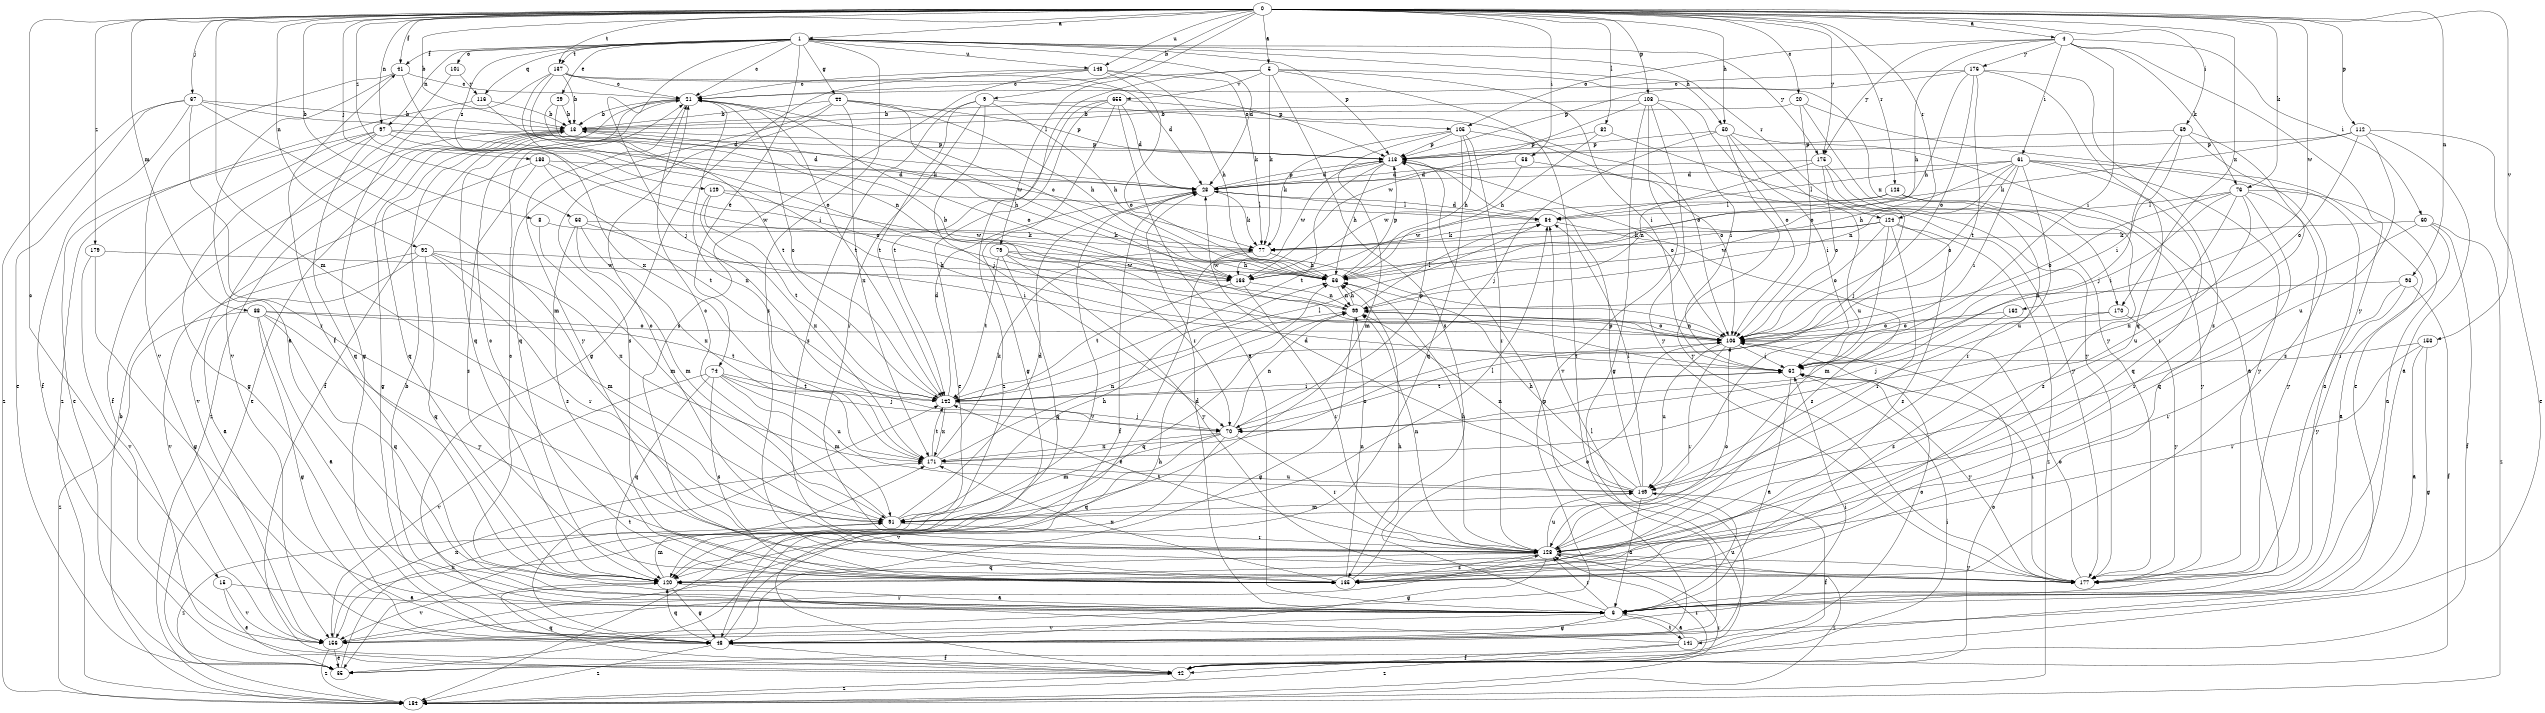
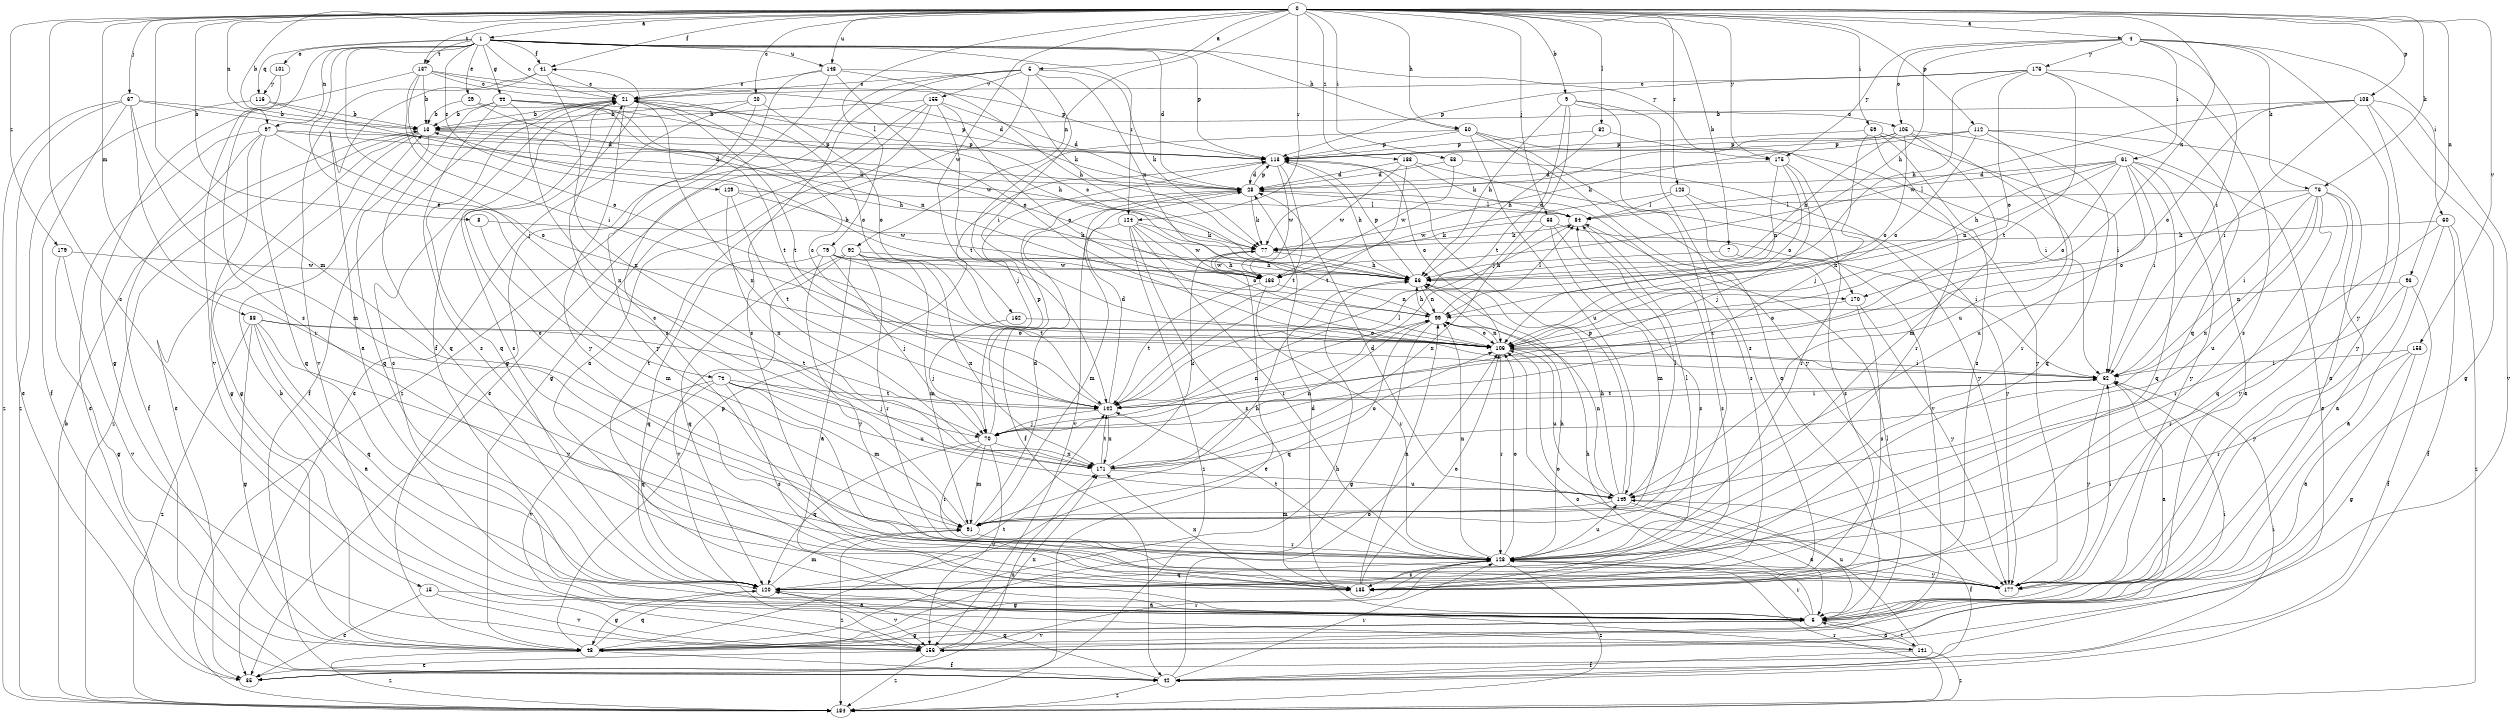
  strict digraph {
    0
    1
    4
    5
+   7
    8
    9
    13
    15
    20
    41
    50
    58
    59
    63
    67
    76
    79
    82
    88
    91
    92
    93
    97
    108
    112
    123
    124
    137
    148
    153
    162
    170
    175
    179
    183
    21
    28
    29
    n40 [label=74]
    44
    70
    101
    113
    116
    129
    135
    56
    60
    61
    62
    105
    176
    177
    77
    141
-   155 [label=655]
+   155
    184
    128
    142
    48
    35
    120
    6
    156
    106
    171
    149
    163
    42
    84
    99
    0 -> 1 [label=a]
    0 -> 4 [label=a]
    0 -> 5 [label=a]
+   0 -> 7 [label=b]
    0 -> 8 [label=b]
    0 -> 9 [label=b]
    0 -> 13 [label=b]
    0 -> 15 [label=c]
    0 -> 20 [label=c]
    0 -> 41 [label=f]
    0 -> 50 [label=h]
    0 -> 58 [label=i]
    0 -> 59 [label=i]
    0 -> 63 [label=j]
    0 -> 67 [label=j]
    0 -> 76 [label=k]
    0 -> 79 [label=l]
    0 -> 82 [label=l]
    0 -> 88 [label=m]
    0 -> 91 [label=m]
    0 -> 92 [label=n]
    0 -> 93 [label=n]
    0 -> 97 [label=n]
    0 -> 108 [label=p]
    0 -> 112 [label=p]
    0 -> 123 [label=r]
    0 -> 124 [label=r]
    0 -> 137 [label=t]
    0 -> 148 [label=u]
    0 -> 153 [label=v]
    0 -> 162 [label=w]
    0 -> 170 [label=x]
    0 -> 175 [label=y]
    0 -> 179 [label=z]
    0 -> 183 [label=z]
    1 -> 41 [label=f]
    1 -> 50 [label=h]
    1 -> 97 [label=n]
    1 -> 124 [label=r]
    1 -> 137 [label=t]
    1 -> 148 [label=u]
    1 -> 175 [label=y]
    1 -> 21 [label=c]
    1 -> 28 [label=d]
    1 -> 29 [label=e]
    1 -> n40 [label=e]
    1 -> 44 [label=g]
    1 -> 70 [label=j]
    1 -> 101 [label=o]
    1 -> 113 [label=p]
    1 -> 116 [label=q]
    1 -> 129 [label=s]
    1 -> 135 [label=s]
    4 -> 76 [label=k]
    4 -> 175 [label=y]
    4 -> 56 [label=h]
    4 -> 60 [label=i]
    4 -> 61 [label=i]
    4 -> 62 [label=i]
    4 -> 105 [label=o]
    4 -> 176 [label=y]
    4 -> 177 [label=y]
    5 -> 170 [label=x]
    5 -> 21 [label=c]
    5 -> 135 [label=s]
    5 -> 62 [label=i]
    5 -> 77 [label=k]
    5 -> 141 [label=t]
    5 -> 155 [label=v]
    5 -> 184 [label=z]
+   7 -> 170 [label=x]
+   7 -> 56 [label=h]
    8 -> 91 [label=m]
    8 -> 77 [label=k]
    9 -> 70 [label=j]
    9 -> 135 [label=s]
    9 -> 56 [label=h]
    9 -> 105 [label=o]
    9 -> 128 [label=r]
    9 -> 142 [label=t]
    13 -> 113 [label=p]
    13 -> 56 [label=h]
    13 -> 184 [label=z]
    13 -> 48 [label=g]
    13 -> 35 [label=e]
    13 -> 120 [label=q]
    15 -> 35 [label=e]
    15 -> 6 [label=a]
    15 -> 156 [label=v]
    20 -> 13 [label=b]
    20 -> 177 [label=y]
    20 -> 35 [label=e]
    20 -> 106 [label=o]
    41 -> 21 [label=c]
    41 -> 6 [label=a]
    41 -> 156 [label=v]
    41 -> 171 [label=x]
    50 -> 70 [label=j]
    50 -> 113 [label=p]
    50 -> 62 [label=i]
    50 -> 177 [label=y]
    50 -> 6 [label=a]
    50 -> 149 [label=u]
    58 -> 28 [label=d]
    58 -> 177 [label=y]
    58 -> 163 [label=w]
    59 -> 70 [label=j]
    59 -> 113 [label=p]
    59 -> 135 [label=s]
    59 -> 62 [label=i]
    59 -> 128 [label=r]
    63 -> 91 [label=m]
    63 -> 135 [label=s]
    63 -> 62 [label=i]
    63 -> 77 [label=k]
    63 -> 171 [label=x]
    67 -> 13 [label=b]
    67 -> 91 [label=m]
    67 -> 28 [label=d]
    67 -> 184 [label=z]
    67 -> 128 [label=r]
    67 -> 35 [label=e]
    67 -> 42 [label=f]
    76 -> 62 [label=i]
    76 -> 177 [label=y]
    76 -> 120 [label=q]
    76 -> 6 [label=a]
    76 -> 106 [label=o]
    76 -> 171 [label=x]
    76 -> 149 [label=u]
    76 -> 84 [label=l]
-   79 -> 70 [label=r]
+   79 -> 70 [label=j]
    79 -> 56 [label=h]
    79 -> 177 [label=y]
    79 -> 142 [label=t]
    79 -> 120 [label=q]
    79 -> 163 [label=w]
    82 -> 113 [label=p]
    82 -> 56 [label=h]
    82 -> 177 [label=y]
    88 -> 177 [label=y]
    88 -> 184 [label=z]
    88 -> 142 [label=t]
    88 -> 48 [label=g]
    88 -> 120 [label=q]
    88 -> 6 [label=a]
    88 -> 106 [label=o]
    91 -> 21 [label=c]
    91 -> 28 [label=d]
    91 -> 56 [label=h]
    91 -> 184 [label=z]
    91 -> 128 [label=r]
    91 -> 84 [label=l]
    92 -> 91 [label=m]
    92 -> 56 [label=h]
    92 -> 128 [label=r]
    92 -> 120 [label=q]
    92 -> 6 [label=a]
    92 -> 156 [label=v]
    92 -> 171 [label=x]
    93 -> 177 [label=y]
    93 -> 128 [label=r]
    93 -> 42 [label=f]
    93 -> 99 [label=n]
    97 -> 28 [label=d]
    97 -> 113 [label=p]
    97 -> 48 [label=g]
    97 -> 35 [label=e]
    97 -> 120 [label=q]
    97 -> 106 [label=o]
    97 -> 42 [label=f]
    108 -> 13 [label=b]
    108 -> 62 [label=i]
    108 -> 177 [label=y]
    108 -> 48 [label=g]
    108 -> 156 [label=v]
    108 -> 106 [label=o]
    108 -> 163 [label=w]
    112 -> 113 [label=p]
    112 -> 77 [label=k]
    112 -> 35 [label=e]
    112 -> 6 [label=a]
    112 -> 106 [label=o]
    112 -> 149 [label=u]
    123 -> 135 [label=s]
    123 -> 177 [label=y]
    123 -> 163 [label=w]
    123 -> 84 [label=l]
    124 -> 91 [label=m]
    124 -> 135 [label=s]
    124 -> 77 [label=k]
    124 -> 184 [label=z]
    124 -> 128 [label=r]
    124 -> 106 [label=o]
    124 -> 163 [label=w]
    137 -> 13 [label=b]
    137 -> 21 [label=c]
    137 -> 28 [label=d]
    137 -> 113 [label=p]
    137 -> 62 [label=i]
    137 -> 48 [label=g]
    137 -> 106 [label=o]
    148 -> 21 [label=c]
    148 -> 135 [label=s]
    148 -> 56 [label=h]
    148 -> 77 [label=k]
    148 -> 48 [label=g]
    148 -> 106 [label=o]
    153 -> 62 [label=i]
    153 -> 128 [label=r]
    153 -> 48 [label=g]
    153 -> 6 [label=a]
    162 -> 70 [label=j]
    162 -> 106 [label=o]
    170 -> 135 [label=s]
    170 -> 177 [label=y]
    170 -> 106 [label=o]
    175 -> 28 [label=d]
    175 -> 70 [label=j]
    175 -> 128 [label=r]
    175 -> 106 [label=o]
    175 -> 99 [label=n]
    179 -> 48 [label=g]
    179 -> 156 [label=v]
    179 -> 163 [label=w]
    183 -> 28 [label=d]
    183 -> 135 [label=s]
    183 -> 142 [label=t]
    183 -> 156 [label=v]
    183 -> 163 [label=w]
    21 -> 13 [label=b]
    21 -> 177 [label=y]
    21 -> 142 [label=t]
    21 -> 120 [label=q]
    21 -> 106 [label=o]
    21 -> 171 [label=x]
    21 -> 42 [label=f]
    28 -> 113 [label=p]
    28 -> 77 [label=k]
    28 -> 156 [label=v]
    28 -> 42 [label=f]
    28 -> 84 [label=l]
    29 -> 13 [label=b]
    29 -> 142 [label=t]
    29 -> 99 [label=n]
    n40 -> 91 [label=m]
    n40 -> 70 [label=j]
    n40 -> 135 [label=s]
    n40 -> 142 [label=t]
    n40 -> 120 [label=q]
    n40 -> 156 [label=v]
    n40 -> 149 [label=u]
    44 -> 13 [label=b]
    44 -> 113 [label=p]
    44 -> 135 [label=s]
    44 -> 56 [label=h]
    44 -> 120 [label=q]
    44 -> 171 [label=x]
    44 -> 163 [label=w]
    70 -> 91 [label=m]
    70 -> 113 [label=p]
    70 -> 128 [label=r]
    70 -> 120 [label=q]
    70 -> 156 [label=v]
    70 -> 171 [label=x]
    70 -> 99 [label=n]
    101 -> 116 [label=y]
    101 -> 156 [label=v]
    113 -> 28 [label=d]
    113 -> 56 [label=h]
    113 -> 142 [label=t]
    113 -> 106 [label=o]
    113 -> 163 [label=w]
    116 -> 13 [label=b]
    116 -> 77 [label=k]
    116 -> 184 [label=z]
    129 -> 142 [label=t]
    129 -> 171 [label=x]
    129 -> 163 [label=w]
    129 -> 84 [label=l]
    135 -> 21 [label=c]
    135 -> 106 [label=o]
    135 -> 171 [label=x]
    135 -> 99 [label=n]
    56 -> 21 [label=c]
    56 -> 113 [label=p]
    56 -> 99 [label=n]
    60 -> 77 [label=k]
    60 -> 184 [label=z]
    60 -> 128 [label=r]
    60 -> 6 [label=a]
    60 -> 42 [label=f]
    61 -> 28 [label=d]
    61 -> 56 [label=h]
    61 -> 62 [label=i]
    61 -> 177 [label=y]
    61 -> 120 [label=q]
    61 -> 6 [label=a]
    61 -> 106 [label=o]
    61 -> 149 [label=u]
    61 -> 84 [label=l]
    61 -> 99 [label=n]
    62 -> 177 [label=y]
    62 -> 142 [label=t]
    62 -> 6 [label=a]
    105 -> 91 [label=m]
    105 -> 113 [label=p]
    105 -> 56 [label=h]
    105 -> 77 [label=k]
    105 -> 128 [label=r]
    105 -> 120 [label=q]
    105 -> 106 [label=o]
    176 -> 21 [label=c]
    176 -> 113 [label=p]
    176 -> 135 [label=s]
    176 -> 56 [label=h]
    176 -> 142 [label=t]
    176 -> 120 [label=q]
    176 -> 106 [label=o]
    177 -> 62 [label=i]
    177 -> 106 [label=o]
    77 -> 56 [label=h]
    77 -> 35 [label=e]
    77 -> 163 [label=w]
    141 -> 13 [label=b]
    141 -> 184 [label=z]
    141 -> 6 [label=a]
    141 -> 106 [label=o]
    141 -> 42 [label=f]
    155 -> 13 [label=b]
    155 -> 28 [label=d]
    155 -> 142 [label=t]
    155 -> 48 [label=g]
    155 -> 35 [label=e]
    155 -> 6 [label=a]
    155 -> 106 [label=o]
    184 -> 13 [label=b]
    184 -> 128 [label=r]
    128 -> 21 [label=c]
    128 -> 135 [label=s]
    128 -> 56 [label=h]
    128 -> 177 [label=y]
    128 -> 184 [label=z]
    128 -> 142 [label=t]
    128 -> 48 [label=g]
    128 -> 120 [label=q]
    128 -> 106 [label=o]
    128 -> 149 [label=u]
    128 -> 99 [label=n]
    142 -> 21 [label=c]
    142 -> 28 [label=d]
    142 -> 70 [label=j]
    142 -> 62 [label=i]
    142 -> 171 [label=x]
    142 -> 84 [label=l]
    48 -> 113 [label=p]
    48 -> 56 [label=h]
    48 -> 184 [label=z]
    48 -> 142 [label=t]
    48 -> 120 [label=q]
    48 -> 42 [label=f]
    48 -> 84 [label=l]
    35 -> 171 [label=x]
    120 -> 91 [label=m]
    120 -> 48 [label=g]
    120 -> 6 [label=a]
    120 -> 156 [label=v]
    6 -> 41 [label=f]
    6 -> 21 [label=c]
    6 -> 28 [label=d]
    6 -> 56 [label=h]
    6 -> 141 [label=t]
    6 -> 128 [label=r]
    6 -> 48 [label=g]
    6 -> 156 [label=v]
    6 -> 149 [label=u]
    156 -> 62 [label=i]
    156 -> 184 [label=z]
    156 -> 128 [label=r]
    156 -> 35 [label=e]
    156 -> 171 [label=x]
    106 -> 62 [label=i]
    106 -> 128 [label=r]
    106 -> 149 [label=u]
    106 -> 99 [label=n]
    171 -> 77 [label=k]
    171 -> 142 [label=t]
    171 -> 106 [label=o]
    171 -> 149 [label=u]
    171 -> 99 [label=n]
    149 -> 91 [label=m]
    149 -> 28 [label=d]
    149 -> 113 [label=p]
    149 -> 56 [label=h]
    149 -> 6 [label=a]
    149 -> 42 [label=f]
    149 -> 84 [label=l]
    149 -> 99 [label=n]
    163 -> 128 [label=r]
    163 -> 142 [label=t]
    163 -> 99 [label=n]
    42 -> 62 [label=i]
    42 -> 184 [label=z]
    42 -> 128 [label=r]
    42 -> 120 [label=q]
    42 -> 106 [label=o]
    84 -> 28 [label=d]
    84 -> 135 [label=s]
    84 -> 77 [label=k]
    99 -> 13 [label=b]
    99 -> 56 [label=h]
    99 -> 48 [label=g]
    99 -> 120 [label=q]
    99 -> 106 [label=o]
    99 -> 84 [label=l]
  }
